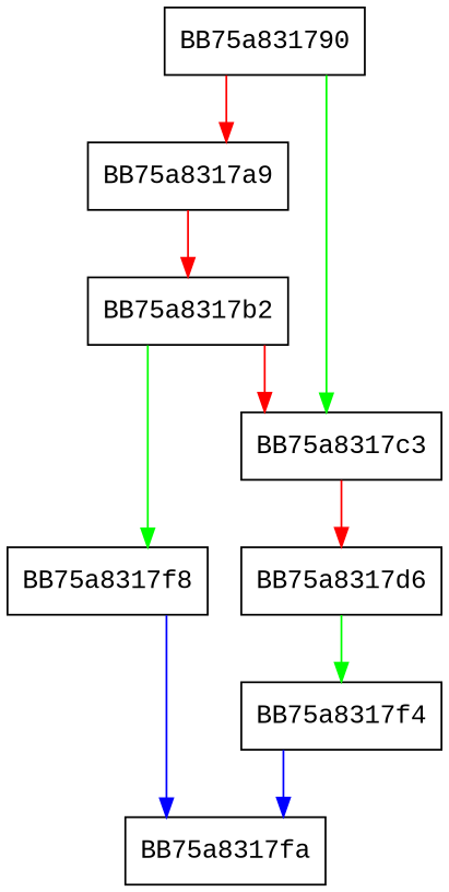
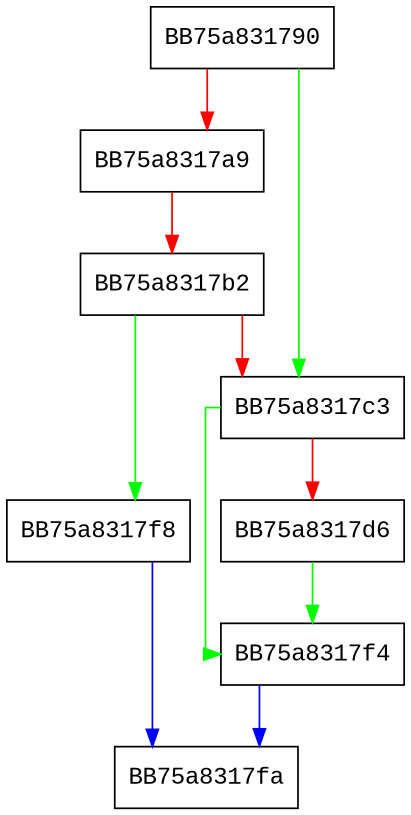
  digraph {
    fontname="Liberation Mono"
    splines=ortho
    node [fontname="Liberation Mono" shape=box]
    edge [color=red fontname="Liberation Mono"]
    BB75a831790
    BB75a8317a9
    BB75a8317c3
    BB75a8317b2
    BB75a8317f8
    BB75a8317fa
    BB75a8317f4
    BB75a8317d6
    BB75a831790 -> BB75a8317a9
    BB75a831790 -> BB75a8317c3 [color=green]
    BB75a8317a9 -> BB75a8317b2
+   BB75a8317c3 -> BB75a8317f4 [color=green]
    BB75a8317c3 -> BB75a8317d6
    BB75a8317b2 -> BB75a8317c3
    BB75a8317b2 -> BB75a8317f8 [color=green]
    BB75a8317f8 -> BB75a8317fa [color=blue]
    BB75a8317f4 -> BB75a8317fa [color=blue]
    BB75a8317d6 -> BB75a8317f4 [color=green]
  }
